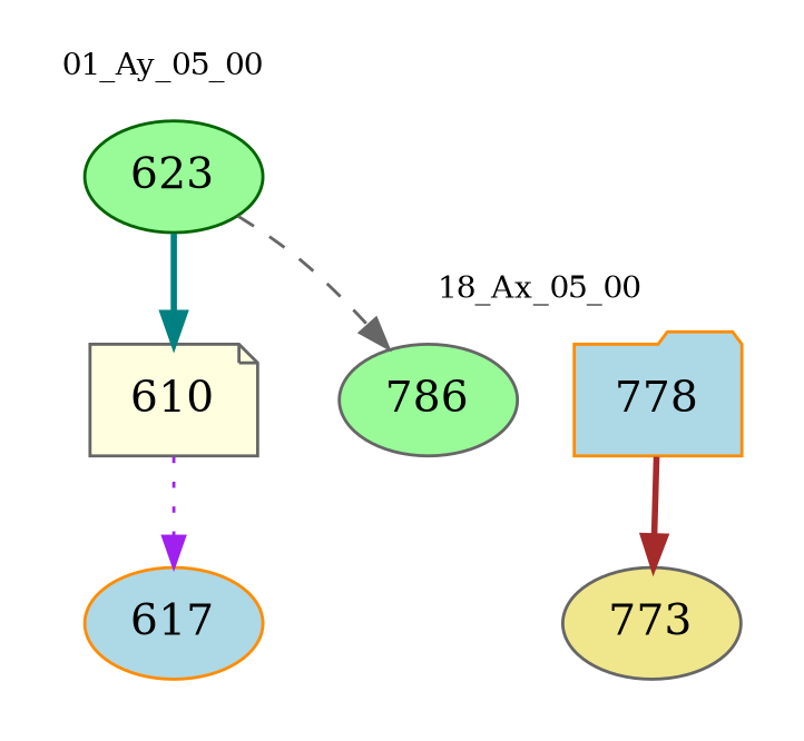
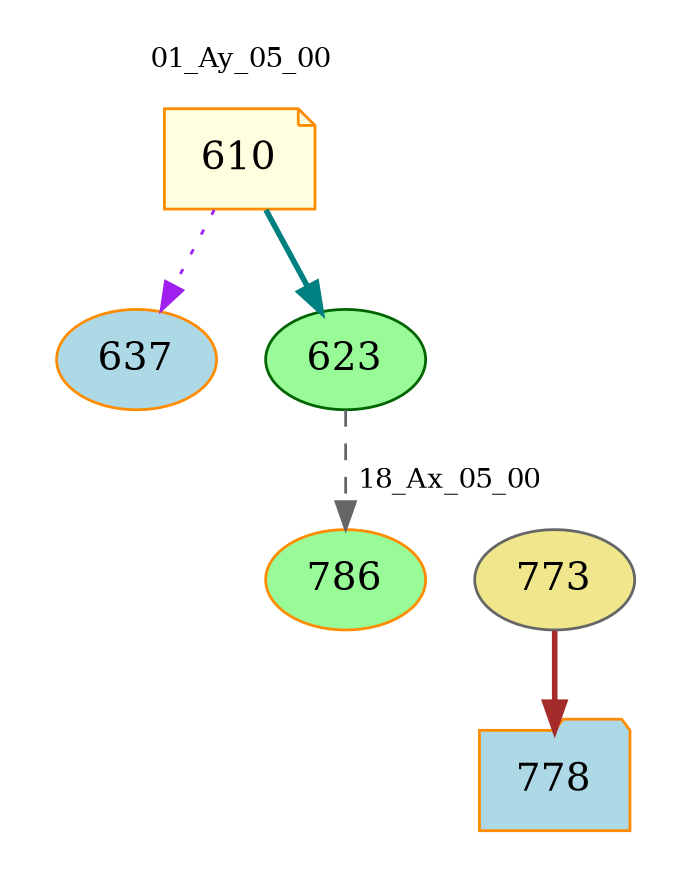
  digraph {
    node [color=darkorange fillcolor=lightblue shape=ellipse style=filled]
    edge [style=bold]
-   n1 [color=gray40 fillcolor=lightyellow label=610 shape=note]
-   n2 [label=617]
+   n1 [fillcolor=lightyellow label=610 shape=note]
+   n2 [label=637]
    n3 [color=darkgreen fillcolor=palegreen label=623]
    n4 [label=778 shape=folder]
    n5 [color=gray40 fillcolor=khaki label=773]
-   n6 [color=gray40 fillcolor=palegreen label=786]
+   n6 [fillcolor=palegreen label=786]
    subgraph cluster_1 {
      color=white
      fontsize=10
      label="01_Ay_05_00"
      n1
      n2
      n3
    }
    subgraph cluster_2 {
      color=white
      fontsize=10
      label="18_Ax_05_00"
      n4
      n5
      n6
    }
    n1 -> n2 [color=purple style=dotted]
-   n3 -> n1 [color=teal]
+   n1 -> n3 [color=teal]
    n3 -> n6 [color=gray40 style=dashed]
-   n4 -> n5 [color=brown]
+   n5 -> n4 [color=brown]
  }
